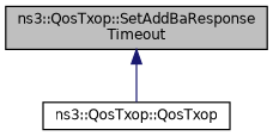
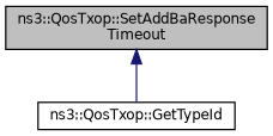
  digraph {
    rankdir=TB
    node [color=black fontname=Helvetica fontsize=10 shape=record style=filled]
    n1 [fillcolor=grey75 fontcolor=black height=0.2 label="ns3::QosTxop::SetAddBaResponse\lTimeout" width=0.4]
-   n2 [fillcolor=white height=0.2 label="ns3::QosTxop::QosTxop" width=0.4]
+   n2 [fillcolor=white height=0.2 label="ns3::QosTxop::GetTypeId" width=0.4]
    n1 -> n2 [color=midnightblue dir=back fontname=Helvetica fontsize=10 labelfontname=Helvetica labelfontsize=10 style=solid]
  }
